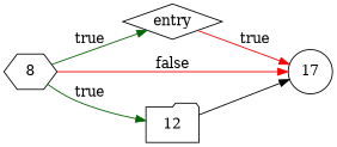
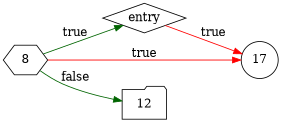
  digraph {
    rankdir=LR
    edge [color=red]
    n1 [label=entry shape=diamond]
    17 [shape=circle]
    8 [shape=hexagon]
    12 [shape=folder]
    n1 -> 17 [label=true]
    8 -> n1 [color=darkgreen label=true]
-   8 -> 17 [label=false]
-   8 -> 12 [color=darkgreen label=true]
-   12 -> 17 [color=""]
+   8 -> 17 [label=true]
+   8 -> 12 [color=darkgreen label=false]
  }
